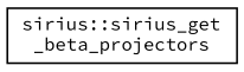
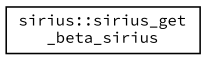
  digraph {
    rankdir=LR
    fontname="Source Code Pro"
-   n1 [color=black fillcolor=white fontname="Source Code Pro" fontsize=10 height=0.2 label="sirius::sirius_get\l_beta_projectors" shape=record style=filled width=0.4]
+   n1 [color=black fillcolor=white fontname="Source Code Pro" fontsize=10 height=0.2 label="sirius::sirius_get\l_beta_sirius" shape=record style=filled width=0.4]
  }
